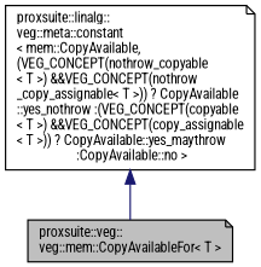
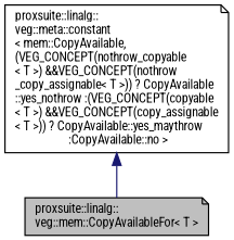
  digraph {
    rankdir=TB
    fontname="Roboto Condensed"
    node [color=black fontname="Roboto Condensed" fontsize=10 shape=note]
-   n1 [fillcolor=grey75 fontcolor=black height=0.2 label="proxsuite::veg::\lveg::mem::CopyAvailableFor\< T \>" style=filled width=0.4]
+   n1 [fillcolor=grey75 fontcolor=black height=0.2 label="proxsuite::linalg::\lveg::mem::CopyAvailableFor\< T \>" style=filled width=0.4]
    n2 [height=0.2 label="proxsuite::linalg::\lveg::meta::constant\l\< mem::CopyAvailable,\l(VEG_CONCEPT(nothrow_copyable\l\< T \>) &&VEG_CONCEPT(nothrow\l_copy_assignable\< T \>)) ? CopyAvailable\l::yes_nothrow :(VEG_CONCEPT(copyable\l\< T \>) &&VEG_CONCEPT(copy_assignable\l\< T \>)) ? CopyAvailable::yes_maythrow\l :CopyAvailable::no \>" width=0.4]
    n2 -> n1 [color=midnightblue dir=back fontname="Roboto Condensed" fontsize=10 labelfontname=Helvetica labelfontsize=10 style=solid]
  }
